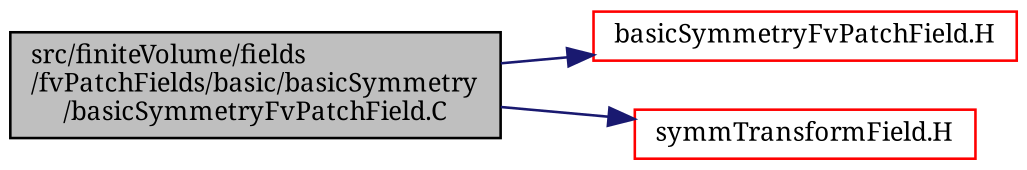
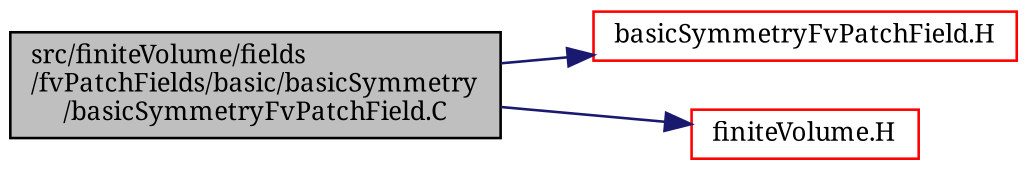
  digraph {
    rankdir=LR
    fontname="Noto Serif"
    node [color=red fontname="Noto Serif" fontsize=10 shape=record]
    edge [color=midnightblue fontname="Noto Serif" fontsize=10 labelfontname=Helvetica labelfontsize=10 style=solid]
    n1 [color=black fillcolor=grey75 fontcolor=black height=0.2 label="src/finiteVolume/fields\l/fvPatchFields/basic/basicSymmetry\l/basicSymmetryFvPatchField.C" style=filled width=0.4]
    n2 [height=0.2 label="basicSymmetryFvPatchField.H" width=0.4]
-   n3 [height=0.2 label="symmTransformField.H" width=0.4]
+   n3 [height=0.2 label="finiteVolume.H" width=0.4]
    n1 -> n2
    n1 -> n3
  }
